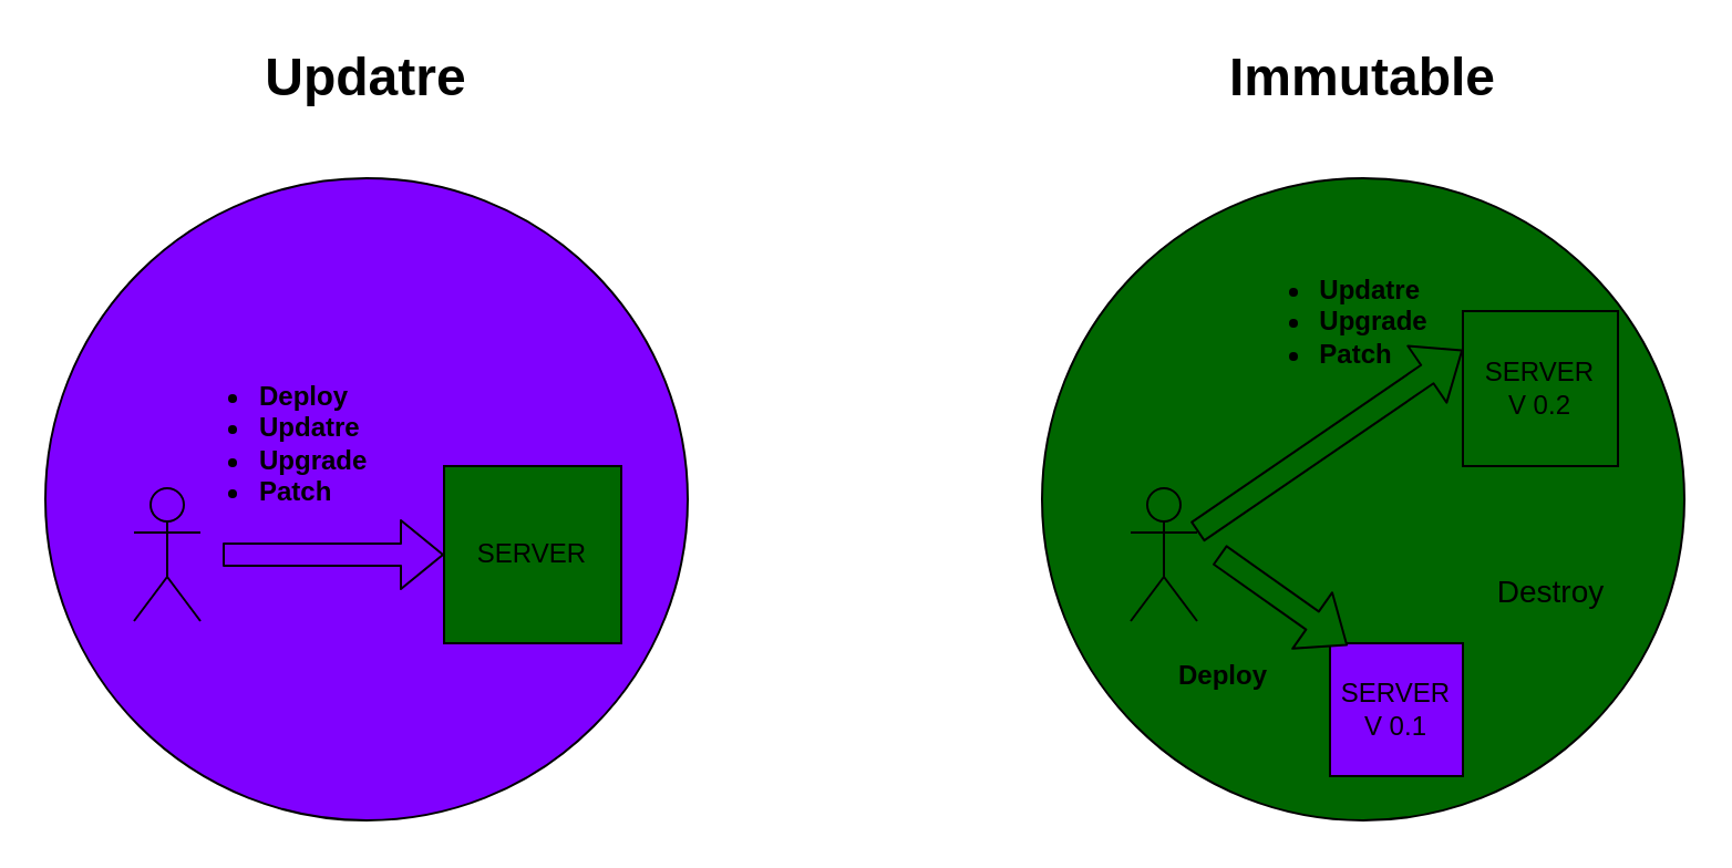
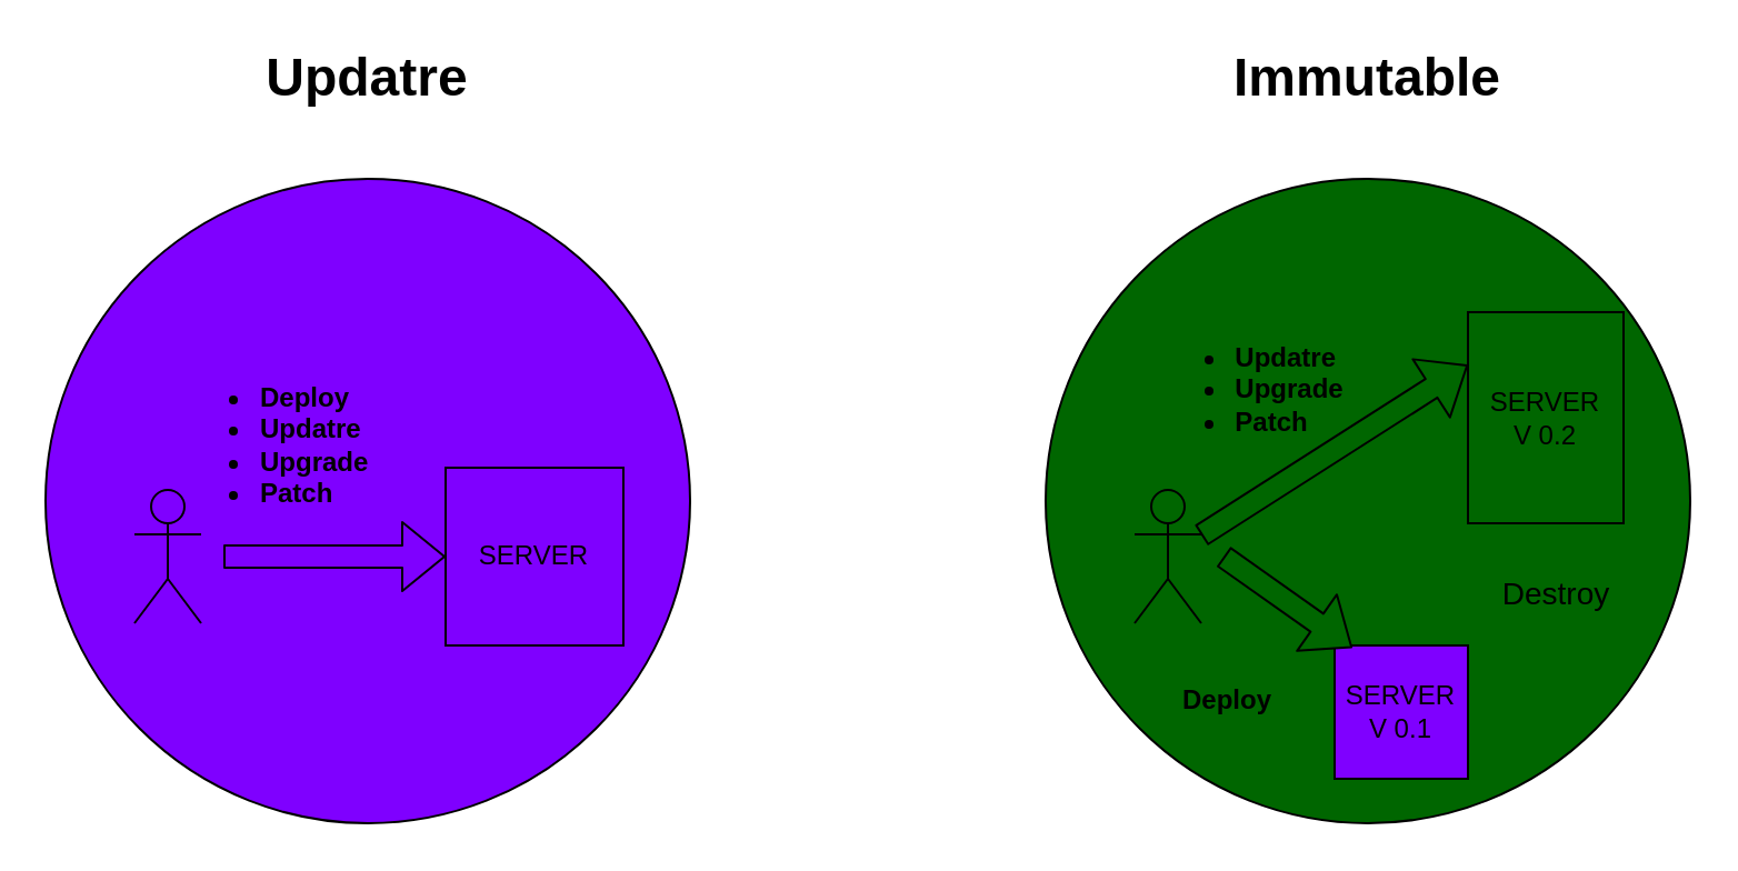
  <mxCell id="0" />
  <mxCell id="1" parent="0" />
  <mxCell id="2" value="" style="ellipse;whiteSpace=wrap;html=1;aspect=fixed;fontSize=16;fillColor=#7F00FF;" vertex="1" parent="1"><mxGeometry x="20" y="80" width="290" height="290" as="geometry" /></mxCell>
  <mxCell id="3" value="" style="shape=umlActor;verticalLabelPosition=bottom;verticalAlign=top;html=1;outlineConnect=0;fillColor=#7f00ff;" vertex="1" parent="1"><mxGeometry x="60" y="220" width="30" height="60" as="geometry" /></mxCell>
- <mxCell id="4" value="SERVER" style="whiteSpace=wrap;html=1;aspect=fixed;fillColor=#006600;" vertex="1" parent="1"><mxGeometry x="200" y="210" width="80" height="80" as="geometry" /></mxCell>
+ <mxCell id="4" value="SERVER" style="whiteSpace=wrap;html=1;aspect=fixed;fillColor=#7f00ff;" vertex="1" parent="1"><mxGeometry x="200" y="210" width="80" height="80" as="geometry" /></mxCell>
  <mxCell id="5" value="" style="shape=flexArrow;endArrow=classic;html=1;entryX=0;entryY=0.5;entryDx=0;entryDy=0;" edge="1" parent="1" target="4"><mxGeometry width="50" height="50" relative="1" as="geometry"><mxPoint x="100" y="250" as="sourcePoint" /><mxPoint x="480" y="310" as="targetPoint" /></mxGeometry></mxCell>
  <mxCell id="6" value="&lt;ul&gt;&lt;li&gt;&lt;b&gt;Deploy&lt;/b&gt;&lt;/li&gt;&lt;li&gt;&lt;b&gt;Updatre&lt;/b&gt;&lt;/li&gt;&lt;li&gt;&lt;b&gt;Upgrade&lt;/b&gt;&lt;/li&gt;&lt;li&gt;&lt;b&gt;Patch&lt;/b&gt;&lt;/li&gt;&lt;/ul&gt;" style="text;html=1;align=left;verticalAlign=middle;resizable=0;points=[];autosize=1;strokeColor=none;fillColor=none;" vertex="1" parent="1"><mxGeometry x="75" y="140" width="110" height="120" as="geometry" /></mxCell>
  <mxCell id="7" value="&lt;font size=&quot;1&quot; style=&quot;&quot;&gt;&lt;b style=&quot;font-size: 24px;&quot;&gt;Updatre&lt;/b&gt;&lt;/font&gt;" style="text;html=1;strokeColor=none;fillColor=none;align=center;verticalAlign=middle;whiteSpace=wrap;rounded=0;fontColor=#000000;" vertex="1" parent="1"><mxGeometry x="135" y="20" width="60" height="30" as="geometry" /></mxCell>
  <mxCell id="8" value="" style="ellipse;whiteSpace=wrap;html=1;aspect=fixed;fontSize=16;fillColor=#006600;" vertex="1" parent="1"><mxGeometry x="470" y="80" width="290" height="290" as="geometry" /></mxCell>
  <mxCell id="9" value="" style="shape=umlActor;verticalLabelPosition=bottom;verticalAlign=top;html=1;outlineConnect=0;fillColor=#006600;" vertex="1" parent="1"><mxGeometry x="510" y="220" width="30" height="60" as="geometry" /></mxCell>
  <mxCell id="10" value="SERVER&lt;br&gt;V 0.1" style="whiteSpace=wrap;html=1;aspect=fixed;fillColor=#7f00ff;" vertex="1" parent="1"><mxGeometry x="600" y="290" width="60" height="60" as="geometry" /></mxCell>
  <mxCell id="11" value="" style="shape=flexArrow;endArrow=classic;html=1;entryX=0.133;entryY=0.017;entryDx=0;entryDy=0;entryPerimeter=0;fillColor=#006600;" edge="1" parent="1" target="10"><mxGeometry width="50" height="50" relative="1" as="geometry"><mxPoint x="550" y="250" as="sourcePoint" /><mxPoint x="930" y="310" as="targetPoint" /></mxGeometry></mxCell>
- <mxCell id="12" value="&lt;b style=&quot;background-color: initial;&quot;&gt;Deploy&lt;/b&gt;" style="text;html=1;align=left;verticalAlign=middle;resizable=0;points=[];autosize=1;strokeColor=none;fillColor=none;" vertex="1" parent="1"><mxGeometry x="530" y="290" width="60" height="30" as="geometry" /></mxCell>
+ <mxCell id="12" value="&lt;b style=&quot;background-color: initial;&quot;&gt;Deploy&lt;/b&gt;" style="text;html=1;align=left;verticalAlign=middle;resizable=0;points=[];autosize=1;strokeColor=none;fillColor=none;" vertex="1" parent="1"><mxGeometry x="530" y="300" width="60" height="30" as="geometry" /></mxCell>
  <mxCell id="13" value="&lt;font size=&quot;1&quot; style=&quot;&quot;&gt;&lt;b style=&quot;font-size: 24px;&quot;&gt;Immutable&lt;/b&gt;&lt;/font&gt;" style="text;html=1;strokeColor=none;fillColor=none;align=center;verticalAlign=middle;whiteSpace=wrap;rounded=0;fontColor=#000000;" vertex="1" parent="1"><mxGeometry x="585" y="20" width="60" height="30" as="geometry" /></mxCell>
- <mxCell id="14" value="SERVER&lt;br&gt;V 0.2" style="whiteSpace=wrap;html=1;aspect=fixed;fillColor=#006600;" vertex="1" parent="1"><mxGeometry x="660" y="140" width="70" height="70" as="geometry" /></mxCell>
+ <mxCell id="14" value="SERVER&lt;br&gt;V 0.2" style="whiteSpace=wrap;html=1;aspect=fixed;fillColor=#006600;" vertex="1" parent="1"><mxGeometry x="660" y="140" width="70" height="95" as="geometry" /></mxCell>
  <mxCell id="15" value="" style="shape=flexArrow;endArrow=classic;html=1;entryX=0;entryY=0.25;entryDx=0;entryDy=0;fillColor=#006600;" edge="1" parent="1" source="9" target="14"><mxGeometry width="50" height="50" relative="1" as="geometry"><mxPoint x="560" y="260" as="sourcePoint" /><mxPoint x="617.98" y="301.02" as="targetPoint" /></mxGeometry></mxCell>
- <mxCell id="16" value="&lt;ul style=&quot;font-size: 12px; text-align: left;&quot;&gt;&lt;li&gt;&lt;b&gt;Updatre&lt;/b&gt;&lt;/li&gt;&lt;li&gt;&lt;b&gt;Upgrade&lt;/b&gt;&lt;/li&gt;&lt;li&gt;&lt;b&gt;Patch&lt;/b&gt;&lt;/li&gt;&lt;/ul&gt;" style="text;html=1;strokeColor=none;fillColor=none;align=center;verticalAlign=middle;whiteSpace=wrap;rounded=0;fontSize=24;" vertex="1" parent="1"><mxGeometry x="570" y="130" width="60" height="30" as="geometry" /></mxCell>
+ <mxCell id="16" value="&lt;ul style=&quot;font-size: 12px; text-align: left;&quot;&gt;&lt;li&gt;&lt;b&gt;Updatre&lt;/b&gt;&lt;/li&gt;&lt;li&gt;&lt;b&gt;Upgrade&lt;/b&gt;&lt;/li&gt;&lt;li&gt;&lt;b&gt;Patch&lt;/b&gt;&lt;/li&gt;&lt;/ul&gt;" style="text;html=1;strokeColor=none;fillColor=none;align=center;verticalAlign=middle;whiteSpace=wrap;rounded=0;fontSize=24;" vertex="1" parent="1"><mxGeometry x="530" y="160" width="60" height="30" as="geometry" /></mxCell>
  <mxCell id="17" value="&lt;font style=&quot;font-size: 14px;&quot;&gt;Destroy&lt;/font&gt;" style="text;html=1;strokeColor=none;fillColor=none;align=center;verticalAlign=middle;whiteSpace=wrap;rounded=0;fontSize=24;" vertex="1" parent="1"><mxGeometry x="670" y="249" width="60" height="30" as="geometry" /></mxCell>
